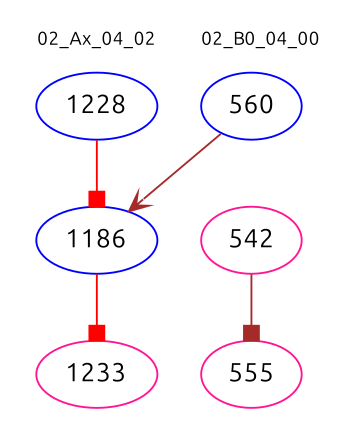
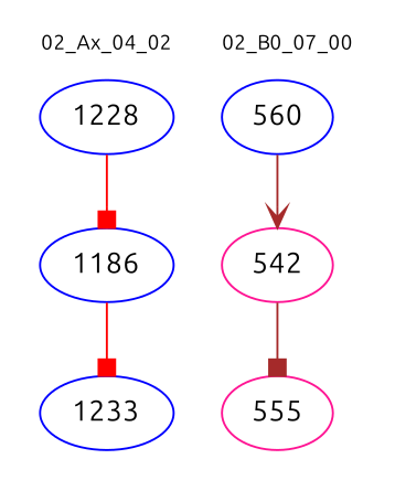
  digraph {
    fontname=Ubuntu
    node [color=blue fontname=Ubuntu]
    edge [arrowhead=box color=red fontname=Ubuntu]
    n1 [label=1228]
    n2 [label=1186]
-   n3 [color=deeppink label=1233]
+   n3 [label=1233]
    n4 [label=560]
    n5 [color=deeppink label=542]
    n6 [color=deeppink label=555]
    subgraph cluster_1 {
      color=white
      fontsize=10
      label="02_Ax_04_02"
      n1
      n2
      n3
    }
    subgraph cluster_2 {
      color=white
      fontsize=10
-     label="02_B0_04_00"
+     label="02_B0_07_00"
      n4
      n5
      n6
    }
    n1 -> n2
    n2 -> n3
-   n4 -> n2 [arrowhead=vee color=brown]
+   n4 -> n5 [arrowhead=vee color=brown]
    n5 -> n6 [color=brown]
  }
